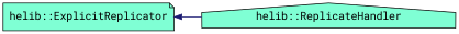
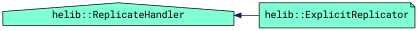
  digraph {
    rankdir=LR
    fontname="Roboto Mono"
    node [color=black fillcolor=aquamarine style=filled fontname="Roboto Mono"]
    n1 [fontcolor=black label="helib::ReplicateHandler" shape=house]
    n2 [label="helib::ExplicitReplicator" shape=note]
-   n2 -> n1 [color=midnightblue dir=back style=solid fontname="Roboto Mono"]
+   n1 -> n2 [color=midnightblue dir=back style=solid fontname="Roboto Mono"]
  }
